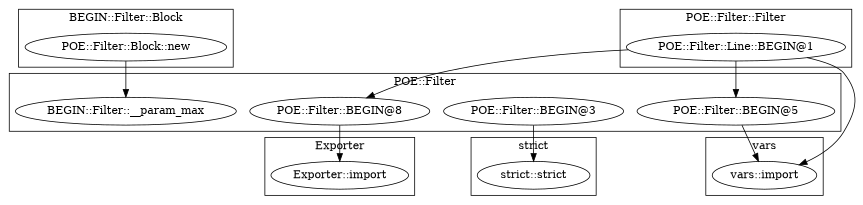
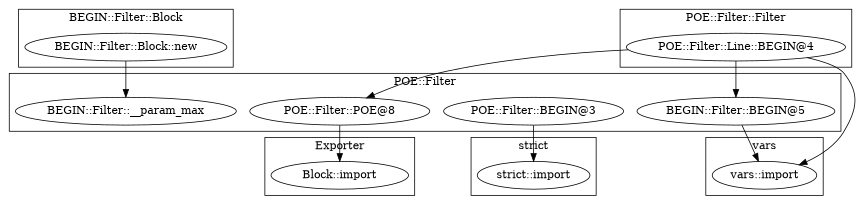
  digraph {
-   "Exporter::import"
-   "strict::import" [label="strict::strict"]
-   "POE::Filter::BEGIN@8"
+   "Exporter::import" [label="Block::import"]
+   "strict::import"
+   "POE::Filter::BEGIN@8" [label="POE::Filter::POE@8"]
    "POE::Filter::BEGIN@3"
    n5 [label="BEGIN::Filter::__param_max"]
-   "POE::Filter::BEGIN@5"
+   "POE::Filter::BEGIN@5" [label="BEGIN::Filter::BEGIN@5"]
    "vars::import"
-   "POE::Filter::Block::new"
-   "POE::Filter::Line::BEGIN@4" [label="POE::Filter::Line::BEGIN@1"]
+   "POE::Filter::Block::new" [label="BEGIN::Filter::Block::new"]
+   "POE::Filter::Line::BEGIN@4"
    subgraph cluster_1 {
      label=Exporter
      "Exporter::import"
    }
    subgraph cluster_2 {
      label="strict"
      "strict::import"
    }
    subgraph cluster_3 {
      label="POE::Filter"
      "POE::Filter::BEGIN@8"
      "POE::Filter::BEGIN@3"
      n5
      "POE::Filter::BEGIN@5"
    }
    subgraph cluster_4 {
      label=vars
      "vars::import"
    }
    subgraph cluster_5 {
      label="BEGIN::Filter::Block"
      "POE::Filter::Block::new"
    }
    subgraph cluster_6 {
      label="POE::Filter::Filter"
      "POE::Filter::Line::BEGIN@4"
    }
    "POE::Filter::BEGIN@8" -> "Exporter::import"
    "POE::Filter::BEGIN@3" -> "strict::import"
    "POE::Filter::BEGIN@5" -> "vars::import"
    "POE::Filter::Block::new" -> n5
    "POE::Filter::Line::BEGIN@4" -> "POE::Filter::BEGIN@8"
    "POE::Filter::Line::BEGIN@4" -> "POE::Filter::BEGIN@5"
    "POE::Filter::Line::BEGIN@4" -> "vars::import"
  }
